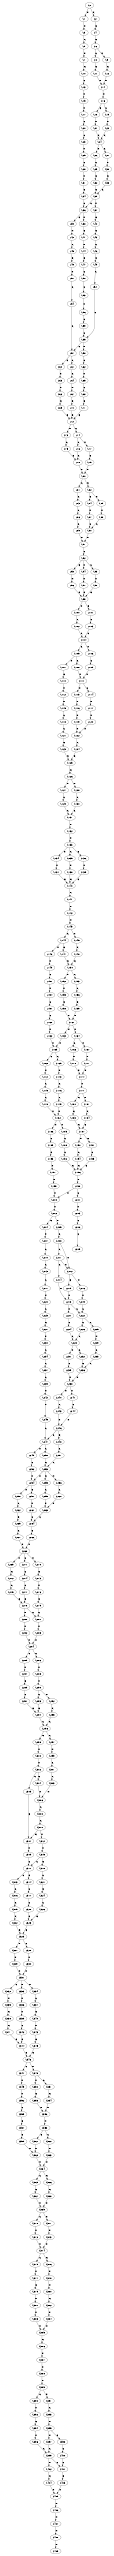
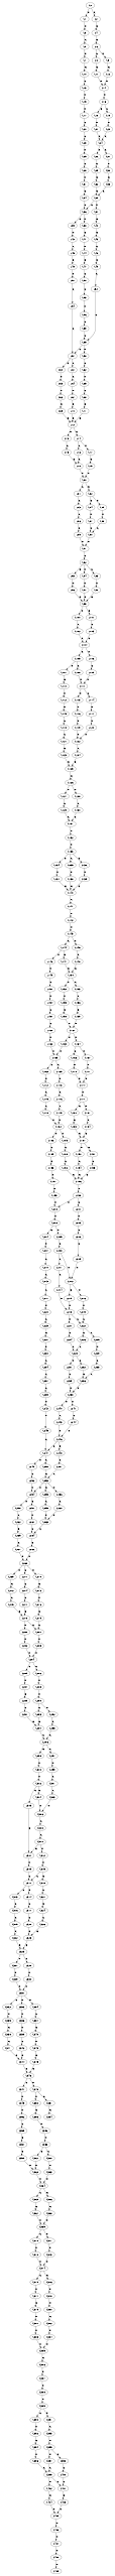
  strict digraph {
    S0
    S1
    S2
    S3
    S4
    S5
    S6
    S7
    S8
    S9
    S10
    S11
    S12
    S13
    S14
    S15
    S16
    S17
    S18
    S19
    S20
    S21
    S22
    S23
    S24
    S25
    S26
    S27
    S28
    S29
    S30
    S31
    S32
    S33
    S34
    S35
    S36
    S37
    S38
    S39
    S40
    S41
    S42
    S43
    S44
    S45
    S46
    S47
    S48
    S49
    S50
    S51
    S52
    S53
    S54
    S55
    S56
    S57
    S58
    S59
    S60
    S61
    S62
    S63
    S64
    S65
    S66
    S67
    S68
    S69
    S70
    S71
    S72
    S73
    S74
    S75
    S76
    S77
    S78
    S79
    S80
    S81
    S82
    S83
    S84
    S85
    S86
    S87
    S88
    S89
    S90
    S91
    S92
    S93
    S94
    S95
    S96
    S97
    S98
    S99
    S100
    S101
    S102
    S103
    S104
    S105
    S106
    S107
    S108
    S109
    S110
    S111
    S112
    S113
    S114
    S115
    S116
    S117
    S118
    S119
    S120
    S121
    S122
    S123
    S124
    S125
    S126
    S127
    S128
    S129
    S130
    S131
    S132
    S133
    S134
    n136 [label=S835]
    S136
    S137
    S138
    S139
    S140
    S141
    S142
    S143
    S144
    S145
    S146
    S147
    S148
    S149
    S150
    S151
    S152
    S153
    S154
    S155
    S156
    S157
    S158
    S159
    S160
    S161
    S162
    S163
    S164
    S165
    S166
    S167
    S168
    S169
    S170
    S171
    S172
    S173
    S174
    S175
    S176
    S177
    S178
    S179
    S180
    S181
    S182
    S183
    S184
    S185
    S186
    S187
    S188
    S189
    S190
    S191
    S192
    S193
    S194
    S195
    S196
    S197
    S198
    S199
    S200
    S201
    S202
    S203
    S204
    S205
    S206
    S207
    S208
    S209
    S210
    S211
    S212
    S213
    S214
    S215
    S216
    S217
    S218
    S219
    S220
    S221
    S222
    S223
    S224
    S225
    S226
    S227
    S228
    S229
    S230
    S231
    S232
    S233
    S234
    S235
    S236
    S237
    S238
    S239
    S240
    S241
    S242
    S243
    S244
    S245
    S246
    S247
    S248
    S249
    S250
    S251
    S252
    S253
    S254
    S255
    S256
    S257
    S258
    S259
    S260
    S261
    S262
    S263
    S264
    S265
    S266
    S267
    S268
    S269
    S270
    S271
    S272
    S273
    S274
    S275
    S276
    S277
    S278
    S279
    S280
    S281
    S282
    S283
    S284
    S285
    S286
    S287
    S288
    S289
    S290
    S291
    S292
    S293
    S294
    S295
    S296
    S297
    S298
    S299
    S300
    S301
    S302
    S303
    S304
    S305
    S306
    S307
    S308
    S309
    S310
    S311
    S312
    S313
    S314
    S315
    S316
    S317
    S318
    S319
    S320
    S321
    S322
    S323
    S324
    S325
    S326
    S327
    S328
    S329
    S330
    S331
    S332
    S333
    S334
    S335
    S336
    S337
    S338
    S339
    S340
    S341
    S342
    S343
    S344
    S345
    S346
    S347
    S348
    S349
    S350
    S351
    S352
    S353
    S354
    S355
    S356
    S357
    S358
    S359
    S360
    S361
    S362
    S363
    S364
    S365
    S366
    S367
    S368
    S369
    S370
    S371
    S372
    S373
    S374
    S375
    S376
    S377
    S378
    S379
    S380
    S381
    S382
    S383
    S384
    S385
    S386
    S387
    S388
    S389
    S390
    S391
    S392
    S393
    S394
    S395
    S396
    S397
    S398
    S399
    S400
    S401
    S402
    S403
    S404
    S405
    S406
    S407
    S408
    S409
    S0 -> S1 [label=T]
    S0 -> S2 [label=G]
    S1 -> S3 [label=T]
    S2 -> S4 [label=G]
    S3 -> S5 [label=C]
    S4 -> S6 [label=G]
    S5 -> S7 [label=T]
    S6 -> S8 [label=C]
    S6 -> S9 [label=A]
    S7 -> S10 [label=G]
    S8 -> S11 [label=G]
    S9 -> S12 [label=G]
    S10 -> S13 [label=C]
    S11 -> S14 [label=T]
    S12 -> S14 [label=T]
    S13 -> S15 [label=A]
    S14 -> S16 [label=A]
    S15 -> S17 [label=A]
    S16 -> S18 [label=G]
    S16 -> S19 [label=C]
    S17 -> S20 [label=G]
    S18 -> S21 [label=A]
    S19 -> S22 [label=A]
    S20 -> S23 [label=C]
    S21 -> S24 [label=G]
    S22 -> S24 [label=G]
    S23 -> S25 [label=A]
    S24 -> S26 [label=T]
    S24 -> S27 [label=G]
    S25 -> S28 [label=G]
    S26 -> S29 [label=C]
    S27 -> S30 [label=T]
    S28 -> S31 [label=A]
    S29 -> S32 [label=G]
    S30 -> S33 [label=G]
    S31 -> S34 [label=G]
    S32 -> S35 [label=G]
    S33 -> S35 [label=G]
    S34 -> S36 [label=C]
    S35 -> S36 [label=C]
    S35 -> S37 [label=T]
    S36 -> S38 [label=A]
    S36 -> S39 [label=G]
    S37 -> S40 [label=G]
    S38 -> S41 [label=G]
    S39 -> S42 [label=A]
    S40 -> S43 [label=G]
    S41 -> S44 [label=A]
    S42 -> S45 [label=G]
    S43 -> S46 [label=C]
    S44 -> S47 [label=G]
    S45 -> S48 [label=G]
    S46 -> S49 [label=G]
    S47 -> S50 [label=C]
    S48 -> S51 [label=T]
    S49 -> S52 [label=C]
    S50 -> S53 [label=C]
    S51 -> S54 [label=C]
    S52 -> S55 [label=C]
    S53 -> S56 [label=A]
    S54 -> S57 [label=C]
    S55 -> S57 [label=C]
    S55 -> S58 [label=T]
    S56 -> S59 [label=C]
    S57 -> S60 [label=G]
    S57 -> S61 [label=C]
    S58 -> S62 [label=C]
    S59 -> S55 [label=C]
    S60 -> S63 [label=T]
    S61 -> S64 [label=G]
    S62 -> S65 [label=A]
    S63 -> S66 [label=T]
    S64 -> S67 [label=A]
    S65 -> S68 [label=G]
    S66 -> S69 [label=G]
    S67 -> S70 [label=G]
    S68 -> S71 [label=G]
    S69 -> S72 [label=G]
    S70 -> S72 [label=G]
    S71 -> S72 [label=G]
    S72 -> S73 [label=A]
    S72 -> S74 [label=C]
    S73 -> S75 [label=C]
    S74 -> S76 [label=C]
    S74 -> S77 [label=T]
    S75 -> S78 [label=G]
    S76 -> S78 [label=G]
    S77 -> S79 [label=G]
    S78 -> S80 [label=T]
    S79 -> S80 [label=T]
    S80 -> S81 [label=C]
    S80 -> S82 [label=G]
    S81 -> S83 [label=G]
    S82 -> S84 [label=G]
    S82 -> S85 [label=T]
    S83 -> S86 [label=C]
    S84 -> S87 [label=T]
    S85 -> S88 [label=T]
    S86 -> S89 [label=C]
    S87 -> S90 [label=C]
    S88 -> S90 [label=C]
    S89 -> S91 [label=A]
    S90 -> S91 [label=A]
    S91 -> S92 [label=C]
    S92 -> S93 [label=G]
    S92 -> S94 [label=T]
    S92 -> S95 [label=C]
    S93 -> S96 [label=A]
    S94 -> S97 [label=A]
    S95 -> S98 [label=A]
    S96 -> S99 [label=G]
    S97 -> S99 [label=G]
    S98 -> S99 [label=G]
    S99 -> S100 [label=T]
    S99 -> S101 [label=G]
    S100 -> S102 [label=C]
    S101 -> S103 [label=C]
    S102 -> S104 [label=C]
    S103 -> S104 [label=C]
    S104 -> S105 [label=C]
    S104 -> S106 [label=T]
    S105 -> S107 [label=T]
    S105 -> S108 [label=C]
    S106 -> S109 [label=C]
    S107 -> S110 [label=G]
    S108 -> S111 [label=A]
    S109 -> S111 [label=A]
    S110 -> S112 [label=A]
    S111 -> S113 [label=T]
    S111 -> S114 [label=C]
    S112 -> S115 [label=A]
    S113 -> S116 [label=T]
    S114 -> S117 [label=A]
    S115 -> S118 [label=C]
    S116 -> S119 [label=T]
    S117 -> S120 [label=T]
    S118 -> S121 [label=C]
    S119 -> S122 [label=T]
    S120 -> S122 [label=T]
    S121 -> S123 [label=G]
    S122 -> S124 [label=G]
    S123 -> S125 [label=G]
    S124 -> S125 [label=G]
    S125 -> S126 [label=G]
    S126 -> S127 [label=T]
    S126 -> S128 [label=A]
    S127 -> S129 [label=C]
    S128 -> S130 [label=C]
    S129 -> S131 [label=C]
    S130 -> S131 [label=C]
    S131 -> S132 [label=T]
    S132 -> S133 [label=T]
    S133 -> S134 [label=T]
    S133 -> n136 [label=C]
    S133 -> S136 [label=G]
    S134 -> S137 [label=T]
    n136 -> S138 [label=T]
    S136 -> S139 [label=T]
    S137 -> S140 [label=G]
    S138 -> S140 [label=G]
    S139 -> S140 [label=G]
    S140 -> S141 [label=C]
    S141 -> S142 [label=T]
    S142 -> S143 [label=A]
    S143 -> S144 [label=C]
    S143 -> S145 [label=A]
    S144 -> S146 [label=A]
    S144 -> S147 [label=G]
    S145 -> S148 [label=G]
    S146 -> S149 [label=A]
    S147 -> S150 [label=G]
    S148 -> S150 [label=G]
    S149 -> S151 [label=C]
    S150 -> S152 [label=T]
    S150 -> S153 [label=C]
    S151 -> S154 [label=T]
    S152 -> S155 [label=T]
    S153 -> S156 [label=C]
    S154 -> S157 [label=C]
    S155 -> S158 [label=G]
    S156 -> S159 [label=G]
    S157 -> S160 [label=C]
    S158 -> S161 [label=T]
    S159 -> S161 [label=T]
    S160 -> S162 [label=A]
    S161 -> S163 [label=A]
    S161 -> S164 [label=T]
    S162 -> S165 [label=T]
    S163 -> S165 [label=T]
    S164 -> S166 [label=C]
    S164 -> S167 [label=T]
    S165 -> S168 [label=G]
    S165 -> S169 [label=C]
    S166 -> S170 [label=T]
    S167 -> S171 [label=T]
    S168 -> S172 [label=A]
    S169 -> S173 [label=T]
    S170 -> S174 [label=T]
    S171 -> S174 [label=T]
    S172 -> S175 [label=C]
    S173 -> S176 [label=G]
    S174 -> S177 [label=T]
    S175 -> S178 [label=C]
    S176 -> S179 [label=C]
    S177 -> S180 [label=G]
    S177 -> S181 [label=T]
    S178 -> S182 [label=T]
    S179 -> S182 [label=T]
    S180 -> S183 [label=G]
    S181 -> S184 [label=G]
    S182 -> S185 [label=T]
    S182 -> S186 [label=A]
    S183 -> S187 [label=G]
    S184 -> S187 [label=G]
    S185 -> S188 [label=C]
    S186 -> S189 [label=C]
    S187 -> S190 [label=A]
    S187 -> S191 [label=G]
    S188 -> S192 [label=C]
    S189 -> S193 [label=G]
    S190 -> S194 [label=C]
    S191 -> S195 [label=C]
    S192 -> S196 [label=G]
    S193 -> S197 [label=T]
    S194 -> S196 [label=G]
    S195 -> S196 [label=G]
    S196 -> S198 [label=T]
    S197 -> S199 [label=T]
    S198 -> S200 [label=T]
    S198 -> S201 [label=C]
    S199 -> S200 [label=T]
    S200 -> S202 [label=T]
    S201 -> S203 [label=T]
    S202 -> S204 [label=G]
    S202 -> S205 [label=T]
    S203 -> S206 [label=C]
    S204 -> S207 [label=T]
    S205 -> S208 [label=C]
    S206 -> S209 [label=C]
    S207 -> S210 [label=C]
    S208 -> S211 [label=C]
    S208 -> S212 [label=A]
-   S211 -> S212 [label=A]
+   S209 -> S212 [label=A]
    S210 -> S213 [label=C]
    S211 -> S214 [label=G]
    S212 -> S215 [label=G]
    S212 -> S216 [label=A]
    S213 -> S217 [label=C]
    S214 -> S218 [label=T]
    S215 -> S218 [label=T]
    S216 -> S219 [label=T]
    S217 -> S220 [label=A]
    S218 -> S221 [label=T]
    S218 -> S222 [label=C]
    S219 -> S222 [label=C]
    S220 -> S223 [label=C]
    S221 -> S224 [label=C]
    S222 -> S225 [label=G]
    S222 -> S226 [label=C]
    S223 -> S227 [label=G]
    S224 -> S228 [label=C]
    S225 -> S229 [label=A]
    S226 -> S228 [label=C]
    S227 -> S230 [label=T]
    S228 -> S231 [label=T]
    S228 -> S232 [label=C]
    S229 -> S233 [label=C]
    S230 -> S234 [label=C]
    S231 -> S235 [label=G]
    S232 -> S236 [label=G]
    S233 -> S236 [label=G]
    S234 -> S237 [label=C]
    S235 -> S238 [label=T]
    S236 -> S238 [label=T]
    S237 -> S239 [label=C]
    S238 -> S240 [label=A]
    S238 -> S241 [label=T]
    S239 -> S242 [label=A]
    S240 -> S243 [label=G]
    S241 -> S244 [label=G]
    S242 -> S245 [label=T]
    S243 -> S246 [label=T]
    S244 -> S246 [label=T]
    S245 -> S247 [label=C]
    S246 -> S247 [label=C]
    S246 -> S248 [label=G]
    S247 -> S249 [label=T]
    S247 -> S250 [label=C]
    S248 -> S251 [label=C]
    S249 -> S252 [label=G]
    S250 -> S253 [label=G]
    S251 -> S253 [label=G]
    S252 -> S254 [label=T]
    S253 -> S254 [label=T]
    S253 -> S255 [label=G]
    S253 -> S256 [label=A]
    S254 -> S257 [label=G]
    S254 -> S258 [label=A]
    S255 -> S259 [label=C]
    S256 -> S260 [label=C]
    S257 -> S261 [label=T]
    S258 -> S262 [label=C]
    S259 -> S263 [label=T]
    S260 -> S263 [label=T]
    S261 -> S264 [label=C]
    S262 -> S265 [label=G]
    S263 -> S264 [label=C]
    S264 -> S266 [label=G]
    S265 -> S267 [label=G]
    S266 -> S268 [label=T]
    S267 -> S268 [label=T]
    S268 -> S269 [label=A]
    S268 -> S270 [label=T]
    S268 -> S271 [label=C]
    S269 -> S272 [label=G]
    S270 -> S273 [label=G]
    S271 -> S274 [label=C]
    S272 -> S275 [label=C]
    S273 -> S276 [label=T]
    S274 -> S277 [label=C]
    S275 -> S278 [label=G]
    S276 -> S279 [label=G]
    S277 -> S278 [label=G]
    S278 -> S280 [label=T]
    S278 -> S281 [label=C]
    S279 -> S281 [label=C]
    S280 -> S282 [label=T]
    S281 -> S283 [label=T]
    S282 -> S284 [label=T]
    S283 -> S284 [label=T]
    S284 -> S285 [label=G]
    S284 -> S286 [label=C]
    S285 -> S287 [label=T]
    S286 -> S288 [label=T]
    S287 -> S289 [label=G]
    S288 -> S290 [label=A]
    S289 -> S291 [label=C]
    S290 -> S292 [label=A]
    S290 -> S293 [label=C]
    S291 -> S294 [label=G]
    S292 -> S295 [label=G]
    S293 -> S294 [label=G]
    S294 -> S296 [label=C]
    S295 -> S296 [label=C]
    S296 -> S297 [label=C]
    S296 -> S298 [label=G]
    S297 -> S299 [label=A]
    S298 -> S300 [label=A]
    S299 -> S301 [label=C]
    S300 -> S302 [label=A]
    S301 -> S303 [label=G]
    S302 -> S304 [label=G]
    S302 -> S305 [label=C]
    S303 -> S306 [label=A]
    S304 -> S306 [label=A]
    S305 -> S307 [label=G]
    S306 -> S308 [label=C]
    S307 -> S309 [label=T]
    S308 -> S310 [label=C]
    S309 -> S311 [label=C]
    S310 -> S307 [label=G]
    S310 -> S312 [label=T]
    S311 -> S313 [label=C]
    S311 -> S314 [label=G]
    S312 -> S315 [label=T]
    S313 -> S316 [label=C]
    S314 -> S317 [label=C]
    S315 -> S311 [label=C]
    S315 -> S318 [label=G]
    S316 -> S319 [label=G]
    S317 -> S320 [label=C]
    S318 -> S321 [label=C]
    S319 -> S322 [label=G]
    S320 -> S323 [label=G]
    S321 -> S324 [label=G]
    S322 -> S325 [label=G]
    S323 -> S325 [label=G]
    S324 -> S326 [label=C]
    S325 -> S327 [label=T]
    S325 -> S328 [label=G]
    S326 -> S323 [label=G]
    S327 -> S329 [label=T]
    S328 -> S330 [label=T]
    S329 -> S331 [label=T]
    S330 -> S331 [label=T]
    S331 -> S332 [label=G]
    S331 -> S333 [label=A]
    S331 -> S334 [label=T]
    S332 -> S335 [label=A]
    S333 -> S336 [label=A]
    S334 -> S337 [label=C]
    S335 -> S338 [label=G]
    S336 -> S339 [label=A]
    S337 -> S340 [label=G]
    S338 -> S341 [label=G]
    S339 -> S342 [label=G]
    S340 -> S343 [label=A]
    S341 -> S344 [label=G]
    S342 -> S344 [label=G]
    S343 -> S345 [label=G]
    S344 -> S346 [label=G]
    S345 -> S346 [label=G]
    S346 -> S347 [label=C]
    S346 -> S348 [label=T]
    S347 -> S349 [label=T]
    S348 -> S350 [label=T]
    S348 -> S351 [label=C]
    S349 -> S352 [label=A]
    S350 -> S353 [label=G]
    S351 -> S354 [label=G]
    S352 -> S355 [label=C]
    S353 -> S356 [label=A]
-   S354 -> S356 [label=A]
    S355 -> S357 [label=G]
    S356 -> S358 [label=A]
    S357 -> S359 [label=G]
    S358 -> S360 [label=C]
    S358 -> S361 [label=G]
    S359 -> S362 [label=A]
    S360 -> S363 [label=A]
    S361 -> S362 [label=A]
    S362 -> S364 [label=A]
    S363 -> S364 [label=A]
    S364 -> S365 [label=C]
    S364 -> S366 [label=G]
    S365 -> S367 [label=G]
    S366 -> S368 [label=G]
    S367 -> S369 [label=T]
    S368 -> S369 [label=T]
    S369 -> S370 [label=C]
    S369 -> S371 [label=T]
    S370 -> S372 [label=T]
    S371 -> S373 [label=T]
    S372 -> S374 [label=T]
    S373 -> S374 [label=T]
    S374 -> S375 [label=C]
    S374 -> S376 [label=G]
    S375 -> S377 [label=T]
    S376 -> S378 [label=T]
    S377 -> S379 [label=G]
    S378 -> S380 [label=A]
    S379 -> S381 [label=A]
    S380 -> S382 [label=G]
    S381 -> S383 [label=T]
    S382 -> S384 [label=T]
    S383 -> S385 [label=A]
    S384 -> S385 [label=A]
    S385 -> S386 [label=G]
    S386 -> S387 [label=T]
    S387 -> S388 [label=T]
    S388 -> S389 [label=T]
    S389 -> S390 [label=C]
    S389 -> S391 [label=T]
    S390 -> S392 [label=A]
    S391 -> S393 [label=C]
    S392 -> S394 [label=G]
    S393 -> S395 [label=A]
    S394 -> S396 [label=A]
    S395 -> S397 [label=A]
    S395 -> S398 [label=G]
    S396 -> S399 [label=C]
    S397 -> S399 [label=C]
    S398 -> S400 [label=C]
    S399 -> S401 [label=G]
    S399 -> S402 [label=A]
    S400 -> S401 [label=G]
    S401 -> S403 [label=G]
    S402 -> S404 [label=G]
    S403 -> S405 [label=T]
    S404 -> S405 [label=T]
    S405 -> S406 [label=A]
    S406 -> S407 [label=A]
    S407 -> S408 [label=A]
    S408 -> S409 [label=A]
  }
